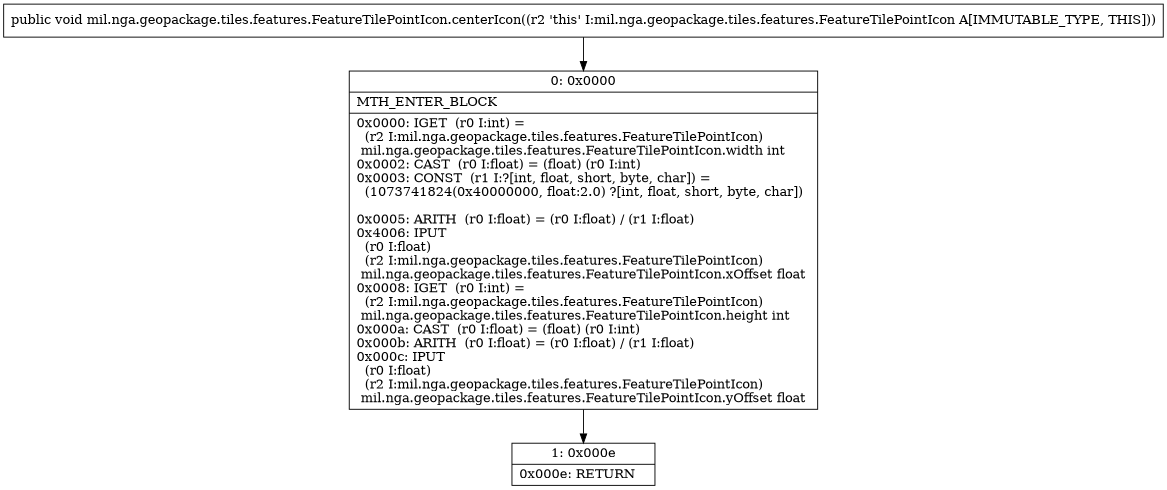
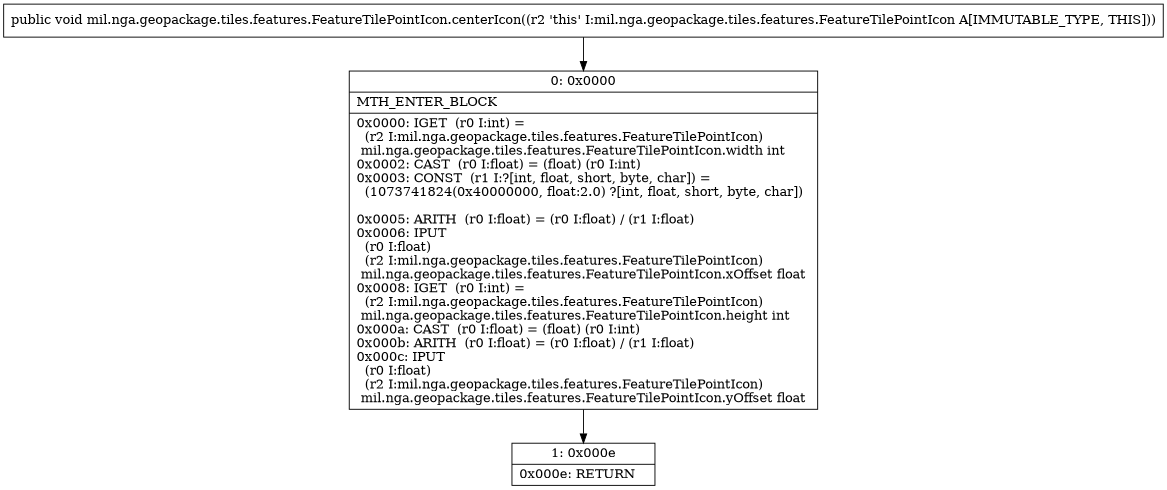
  digraph {
    node [shape=record]
-   n1 [label="{0\:\ 0x0000|MTH_ENTER_BLOCK\l|0x0000: IGET  (r0 I:int) = \l  (r2 I:mil.nga.geopackage.tiles.features.FeatureTilePointIcon)\l mil.nga.geopackage.tiles.features.FeatureTilePointIcon.width int \l0x0002: CAST  (r0 I:float) = (float) (r0 I:int) \l0x0003: CONST  (r1 I:?[int, float, short, byte, char]) = \l  (1073741824(0x40000000, float:2.0) ?[int, float, short, byte, char])\l \l0x0005: ARITH  (r0 I:float) = (r0 I:float) \/ (r1 I:float) \l0x4006: IPUT  \l  (r0 I:float)\l  (r2 I:mil.nga.geopackage.tiles.features.FeatureTilePointIcon)\l mil.nga.geopackage.tiles.features.FeatureTilePointIcon.xOffset float \l0x0008: IGET  (r0 I:int) = \l  (r2 I:mil.nga.geopackage.tiles.features.FeatureTilePointIcon)\l mil.nga.geopackage.tiles.features.FeatureTilePointIcon.height int \l0x000a: CAST  (r0 I:float) = (float) (r0 I:int) \l0x000b: ARITH  (r0 I:float) = (r0 I:float) \/ (r1 I:float) \l0x000c: IPUT  \l  (r0 I:float)\l  (r2 I:mil.nga.geopackage.tiles.features.FeatureTilePointIcon)\l mil.nga.geopackage.tiles.features.FeatureTilePointIcon.yOffset float \l}"]
+   n1 [label="{0\:\ 0x0000|MTH_ENTER_BLOCK\l|0x0000: IGET  (r0 I:int) = \l  (r2 I:mil.nga.geopackage.tiles.features.FeatureTilePointIcon)\l mil.nga.geopackage.tiles.features.FeatureTilePointIcon.width int \l0x0002: CAST  (r0 I:float) = (float) (r0 I:int) \l0x0003: CONST  (r1 I:?[int, float, short, byte, char]) = \l  (1073741824(0x40000000, float:2.0) ?[int, float, short, byte, char])\l \l0x0005: ARITH  (r0 I:float) = (r0 I:float) \/ (r1 I:float) \l0x0006: IPUT  \l  (r0 I:float)\l  (r2 I:mil.nga.geopackage.tiles.features.FeatureTilePointIcon)\l mil.nga.geopackage.tiles.features.FeatureTilePointIcon.xOffset float \l0x0008: IGET  (r0 I:int) = \l  (r2 I:mil.nga.geopackage.tiles.features.FeatureTilePointIcon)\l mil.nga.geopackage.tiles.features.FeatureTilePointIcon.height int \l0x000a: CAST  (r0 I:float) = (float) (r0 I:int) \l0x000b: ARITH  (r0 I:float) = (r0 I:float) \/ (r1 I:float) \l0x000c: IPUT  \l  (r0 I:float)\l  (r2 I:mil.nga.geopackage.tiles.features.FeatureTilePointIcon)\l mil.nga.geopackage.tiles.features.FeatureTilePointIcon.yOffset float \l}"]
    n2 [label="{1\:\ 0x000e|0x000e: RETURN   \l}"]
    n3 [label="{public void mil.nga.geopackage.tiles.features.FeatureTilePointIcon.centerIcon((r2 'this' I:mil.nga.geopackage.tiles.features.FeatureTilePointIcon A[IMMUTABLE_TYPE, THIS])) }"]
    n1 -> n2
    n3 -> n1
  }
